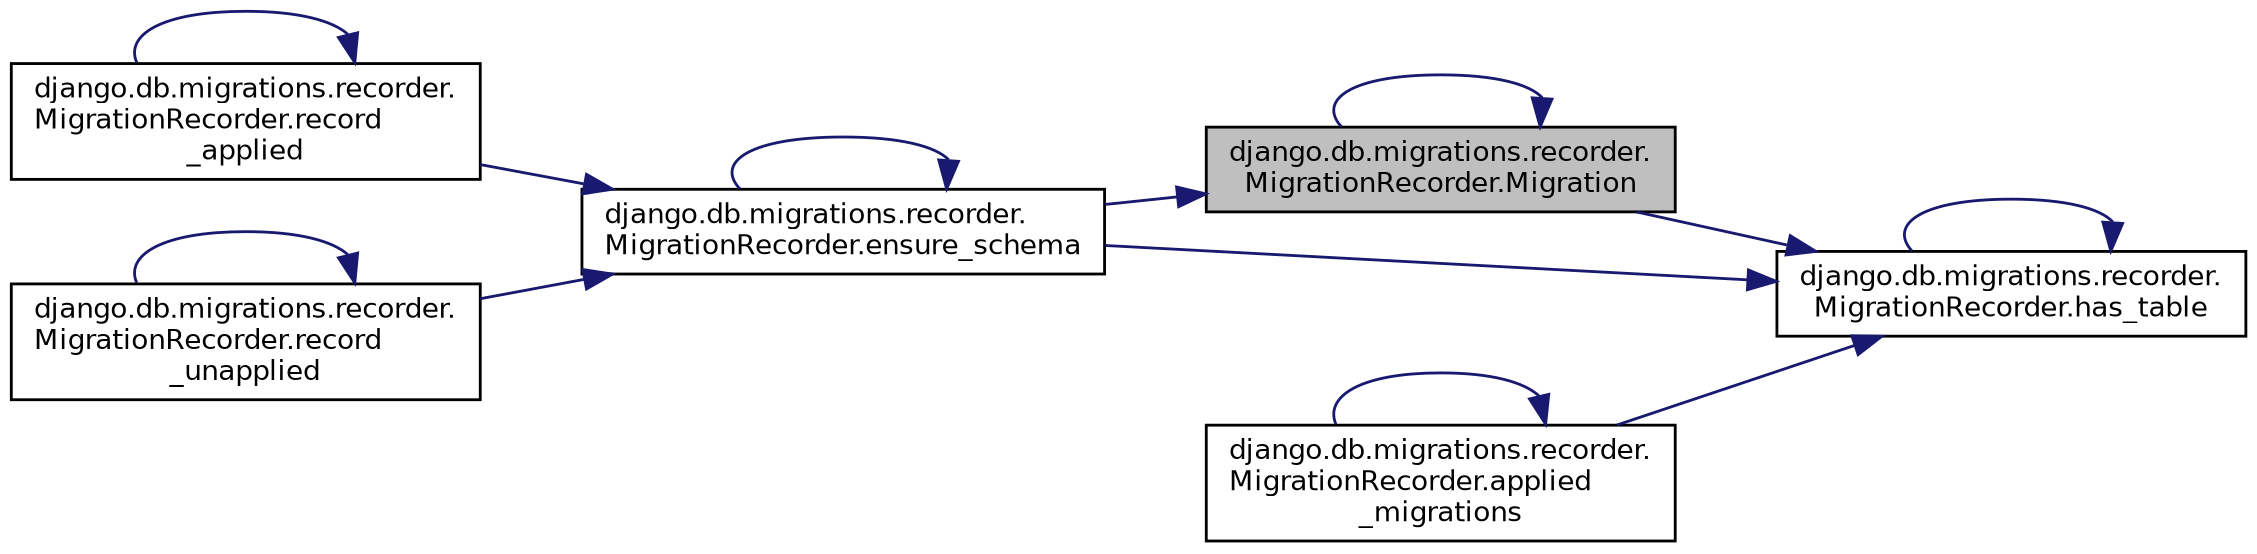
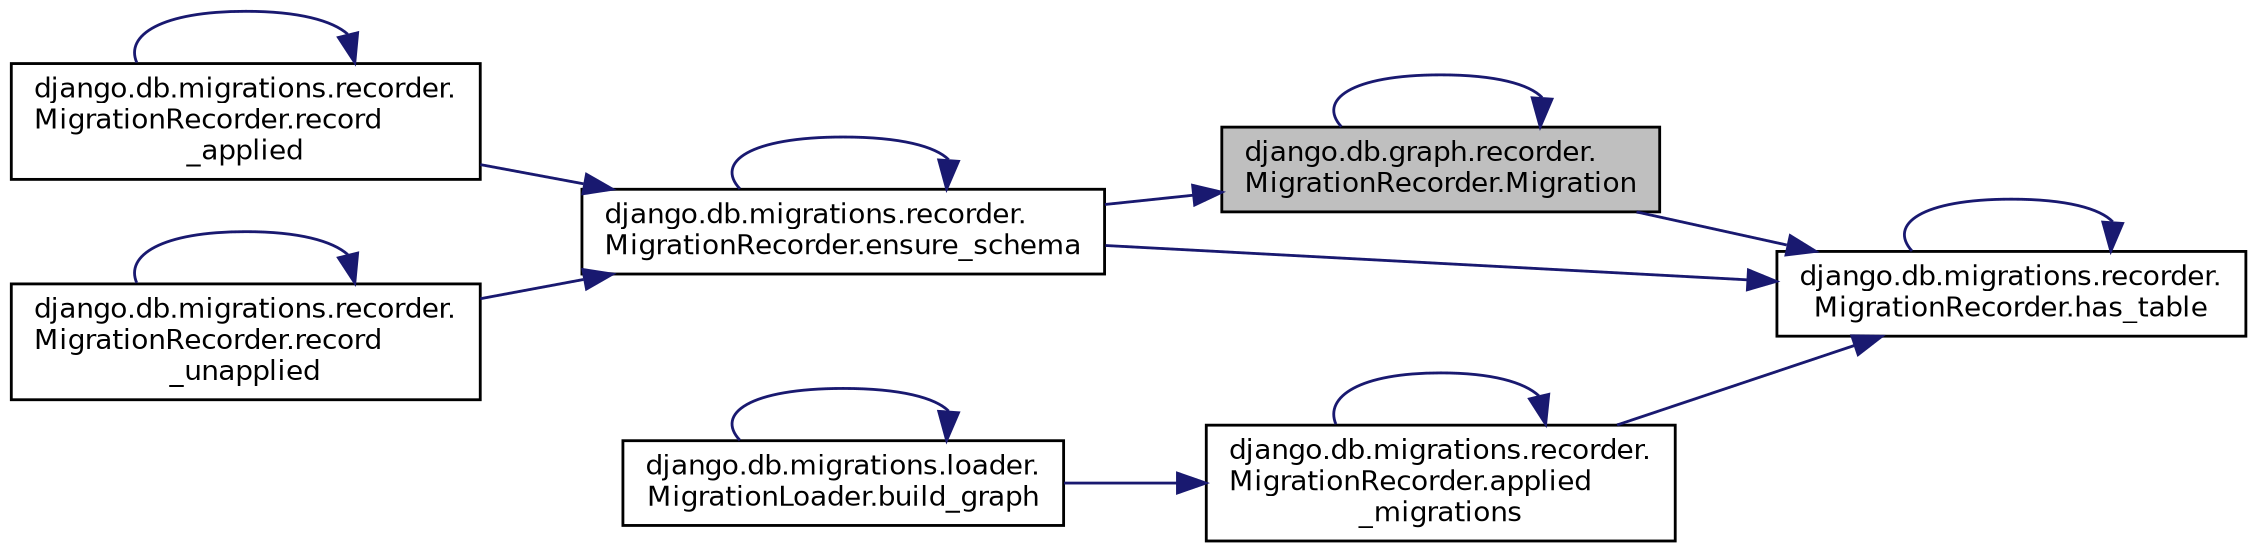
  digraph {
    rankdir=RL
    node [color=black fillcolor=white fontname=Helvetica fontsize=10 shape=record style=filled]
    edge [color=midnightblue dir=back fontname=Helvetica fontsize=10 labelfontname=Helvetica labelfontsize=10 style=solid]
-   n1 [fillcolor=grey75 fontcolor=black height=0.2 label="django.db.migrations.recorder.\lMigrationRecorder.Migration" width=0.4]
+   n1 [fillcolor=grey75 fontcolor=black height=0.2 label="django.db.graph.recorder.\lMigrationRecorder.Migration" width=0.4]
    n2 [height=0.2 label="django.db.migrations.recorder.\lMigrationRecorder.ensure_schema" width=0.4]
    n3 [height=0.2 label="django.db.migrations.recorder.\lMigrationRecorder.record\l_applied" width=0.4]
    n4 [height=0.2 label="django.db.migrations.recorder.\lMigrationRecorder.record\l_unapplied" width=0.4]
    n5 [height=0.2 label="django.db.migrations.recorder.\lMigrationRecorder.has_table" width=0.4]
    n6 [height=0.2 label="django.db.migrations.recorder.\lMigrationRecorder.applied\l_migrations" width=0.4]
+   n7 [height=0.2 label="django.db.migrations.loader.\lMigrationLoader.build_graph" width=0.4]
    n1 -> n1
    n1 -> n2
    n2 -> n2
    n2 -> n3
    n2 -> n4
    n3 -> n3
    n4 -> n4
    n5 -> n1
    n5 -> n2
    n5 -> n5
    n5 -> n6
    n6 -> n6
+   n6 -> n7
+   n7 -> n7
  }
